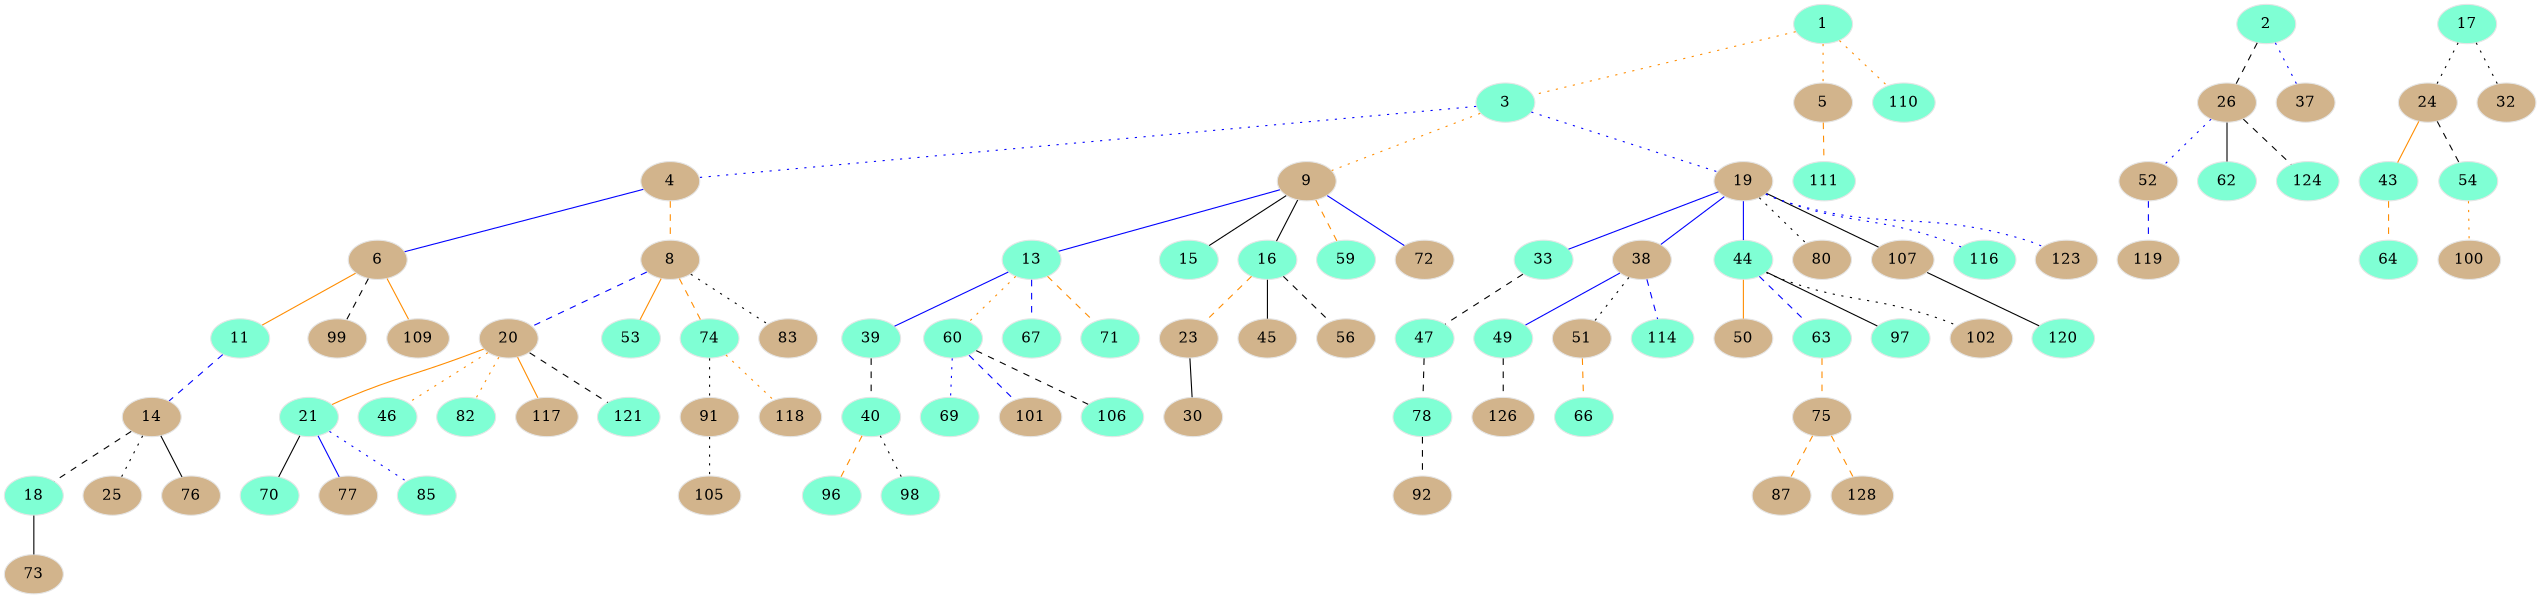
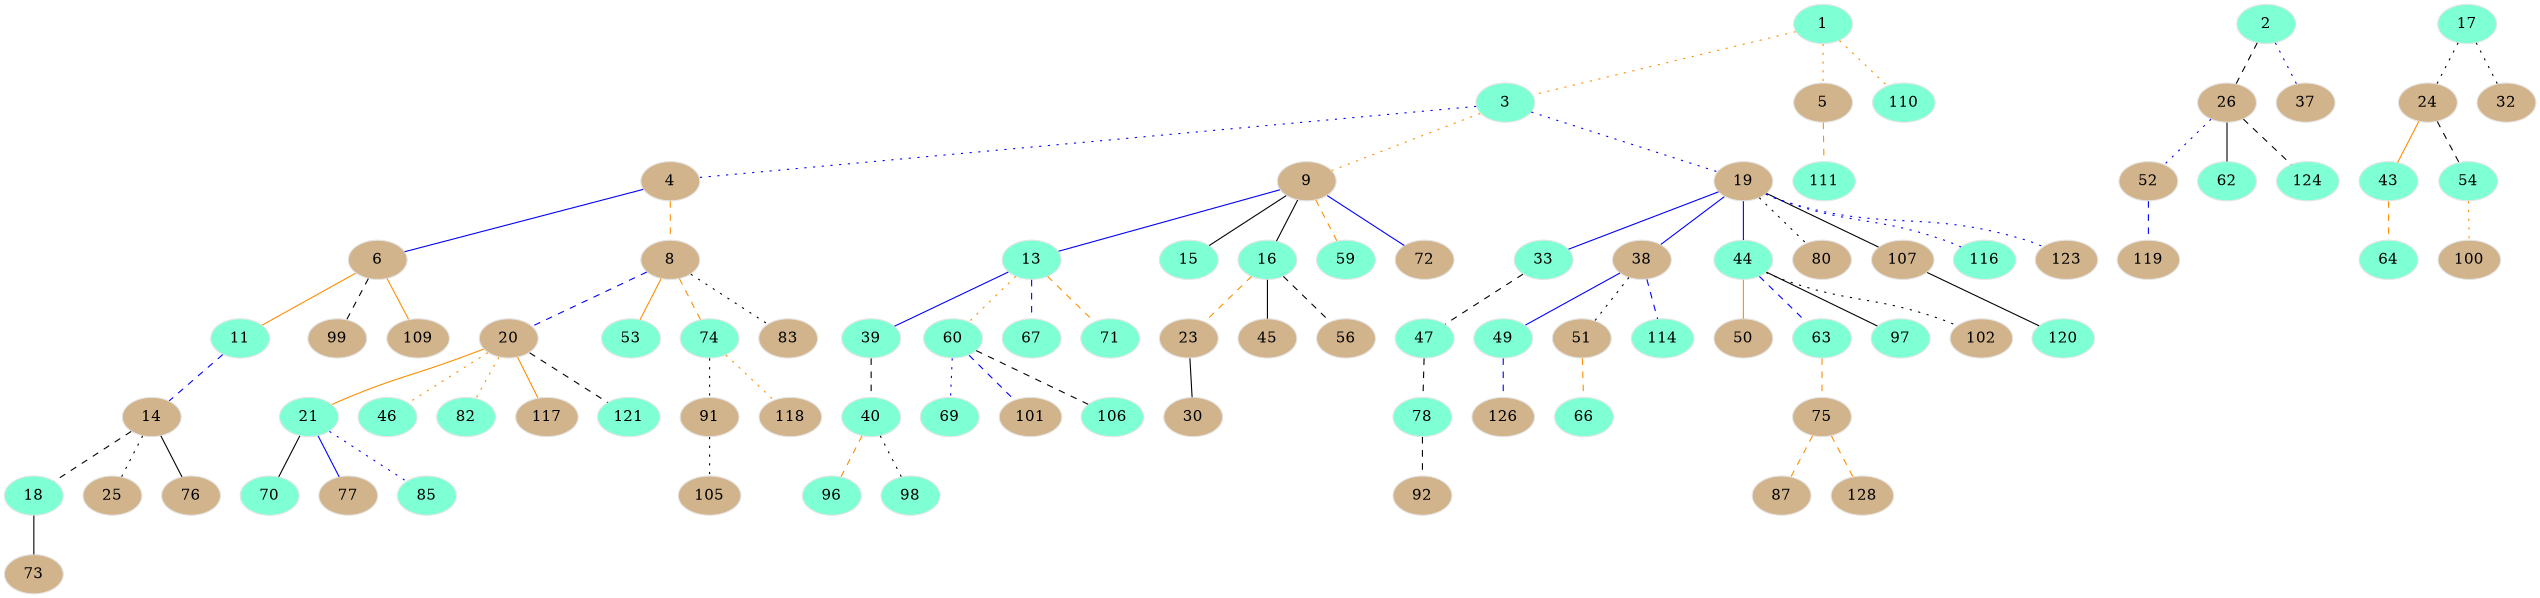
  graph {
    node [color=gray90 fillcolor=aquamarine style=filled]
    edge [color=black style=dashed]
    1 [super="+41"]
    3 [super="+7"]
    5 [fillcolor=tan super="+125"]
    110
    26 [fillcolor=tan super="+115"]
    2
    37 [fillcolor=tan super="+65"]
    4 [fillcolor=tan super="+90"]
    9 [fillcolor=tan super="+55"]
    19 [fillcolor=tan super="+28"]
    111
    52 [fillcolor=tan super="+94"]
    62
    124
    6 [fillcolor=tan super="+79"]
    8 [fillcolor=tan super="+12"]
    13 [super="+34"]
    15
    16 [super="+22"]
    59 [super="+127"]
    72 [fillcolor=tan]
    33
    38 [fillcolor=tan super="+58"]
    44 [super="+48"]
    80 [fillcolor=tan]
    107 [fillcolor=tan]
    116
    123 [fillcolor=tan]
    11 [super="+113"]
    99 [fillcolor=tan super="+112"]
    109 [fillcolor=tan]
    20 [fillcolor=tan super="+29"]
    53
    74 [super="+89"]
    83 [fillcolor=tan]
    14 [fillcolor=tan super="+35"]
    21 [super="+36"]
    46 [super="+122"]
    82
    117 [fillcolor=tan]
    121
    91 [fillcolor=tan]
    118 [fillcolor=tan]
    39
    60 [super="+104"]
    67
    71 [super="+84"]
    23 [fillcolor=tan super="+93"]
    45 [fillcolor=tan]
    56 [fillcolor=tan]
    17 [super="+42"]
    24 [fillcolor=tan super="+31"]
    32 [fillcolor=tan]
    18
    25 [fillcolor=tan super="+27"]
    76 [fillcolor=tan]
    40 [super="+57"]
    69 [super="+95"]
    101 [fillcolor=tan]
    106
    73 [fillcolor=tan]
    30 [fillcolor=tan]
    43 [super="+129"]
    54 [super="+61"]
    47
    49 [super="+86"]
    51 [fillcolor=tan]
    114
    50 [fillcolor=tan]
    63
    97
    102 [fillcolor=tan]
    120
    70
    77 [fillcolor=tan]
    85
    64 [super="+68"]
    100 [fillcolor=tan]
    119 [fillcolor=tan]
    78 [super="+88"]
    126 [fillcolor=tan]
    66
    96 [super="+103"]
    98
    75 [fillcolor=tan super="+108"]
    92 [fillcolor=tan]
    87 [fillcolor=tan]
    128 [fillcolor=tan]
    105 [fillcolor=tan]
    1 -- 3 [color=darkorange style=dotted]
    1 -- 5 [color=darkorange style=dotted]
    1 -- 110 [color=darkorange style=dotted]
    3 -- 4 [color=blue style=dotted]
    3 -- 9 [color=darkorange style=dotted]
    3 -- 19 [color=blue style=dotted]
    5 -- 111 [color=darkorange]
    26 -- 52 [color=blue style=dotted]
    26 -- 62 [style=solid]
    26 -- 124
    2 -- 26
    2 -- 37 [color=blue style=dotted]
    4 -- 6 [color=blue style=solid]
    4 -- 8 [color=darkorange]
    9 -- 13 [color=blue style=solid]
    9 -- 15 [style=solid]
    9 -- 16 [style=solid]
    9 -- 59 [color=darkorange]
    9 -- 72 [color=blue style=solid]
    19 -- 33 [color=blue style=solid]
    19 -- 38 [color=blue style=solid]
    19 -- 44 [color=blue style=solid]
    19 -- 80 [style=dotted]
    19 -- 107 [style=solid]
    19 -- 116 [color=blue style=dotted]
    19 -- 123 [color=blue style=dotted]
    52 -- 119 [color=blue]
    6 -- 11 [color=darkorange style=solid]
    6 -- 99
    6 -- 109 [color=darkorange style=solid]
    8 -- 20 [color=blue]
    8 -- 53 [color=darkorange style=solid]
    8 -- 74 [color=darkorange]
    8 -- 83 [style=dotted]
    13 -- 39 [color=blue style=solid]
    13 -- 60 [color=darkorange style=dotted]
    13 -- 67 [color=blue]
    13 -- 71 [color=darkorange]
    16 -- 23 [color=darkorange]
    16 -- 45 [style=solid]
    16 -- 56
    33 -- 47
    38 -- 49 [color=blue style=solid]
    38 -- 51 [style=dotted]
    38 -- 114 [color=blue]
    44 -- 50 [color=darkorange style=solid]
    44 -- 63 [color=blue]
    44 -- 97 [style=solid]
    44 -- 102 [style=dotted]
    107 -- 120 [style=solid]
    11 -- 14 [color=blue]
    20 -- 21 [color=darkorange style=solid]
    20 -- 46 [color=darkorange style=dotted]
    20 -- 82 [color=darkorange style=dotted]
    20 -- 117 [color=darkorange style=solid]
    20 -- 121
    74 -- 91 [style=dotted]
    74 -- 118 [color=darkorange style=dotted]
    14 -- 18
    14 -- 25 [style=dotted]
    14 -- 76 [style=solid]
    21 -- 70 [style=solid]
    21 -- 77 [color=blue style=solid]
    21 -- 85 [color=blue style=dotted]
    91 -- 105 [style=dotted]
    39 -- 40
    60 -- 69 [color=blue style=dotted]
    60 -- 101 [color=blue]
    60 -- 106
    23 -- 30 [style=solid]
    17 -- 24 [style=dotted]
    17 -- 32 [style=dotted]
    24 -- 43 [color=darkorange style=solid]
    24 -- 54
    18 -- 73 [style=solid]
    40 -- 96 [color=darkorange]
    40 -- 98 [style=dotted]
    43 -- 64 [color=darkorange]
    54 -- 100 [color=darkorange style=dotted]
    47 -- 78
-   49 -- 126
+   49 -- 126 [color=blue]
    51 -- 66 [color=darkorange]
    63 -- 75 [color=darkorange]
    78 -- 92
    75 -- 87 [color=darkorange]
    75 -- 128 [color=darkorange]
  }
